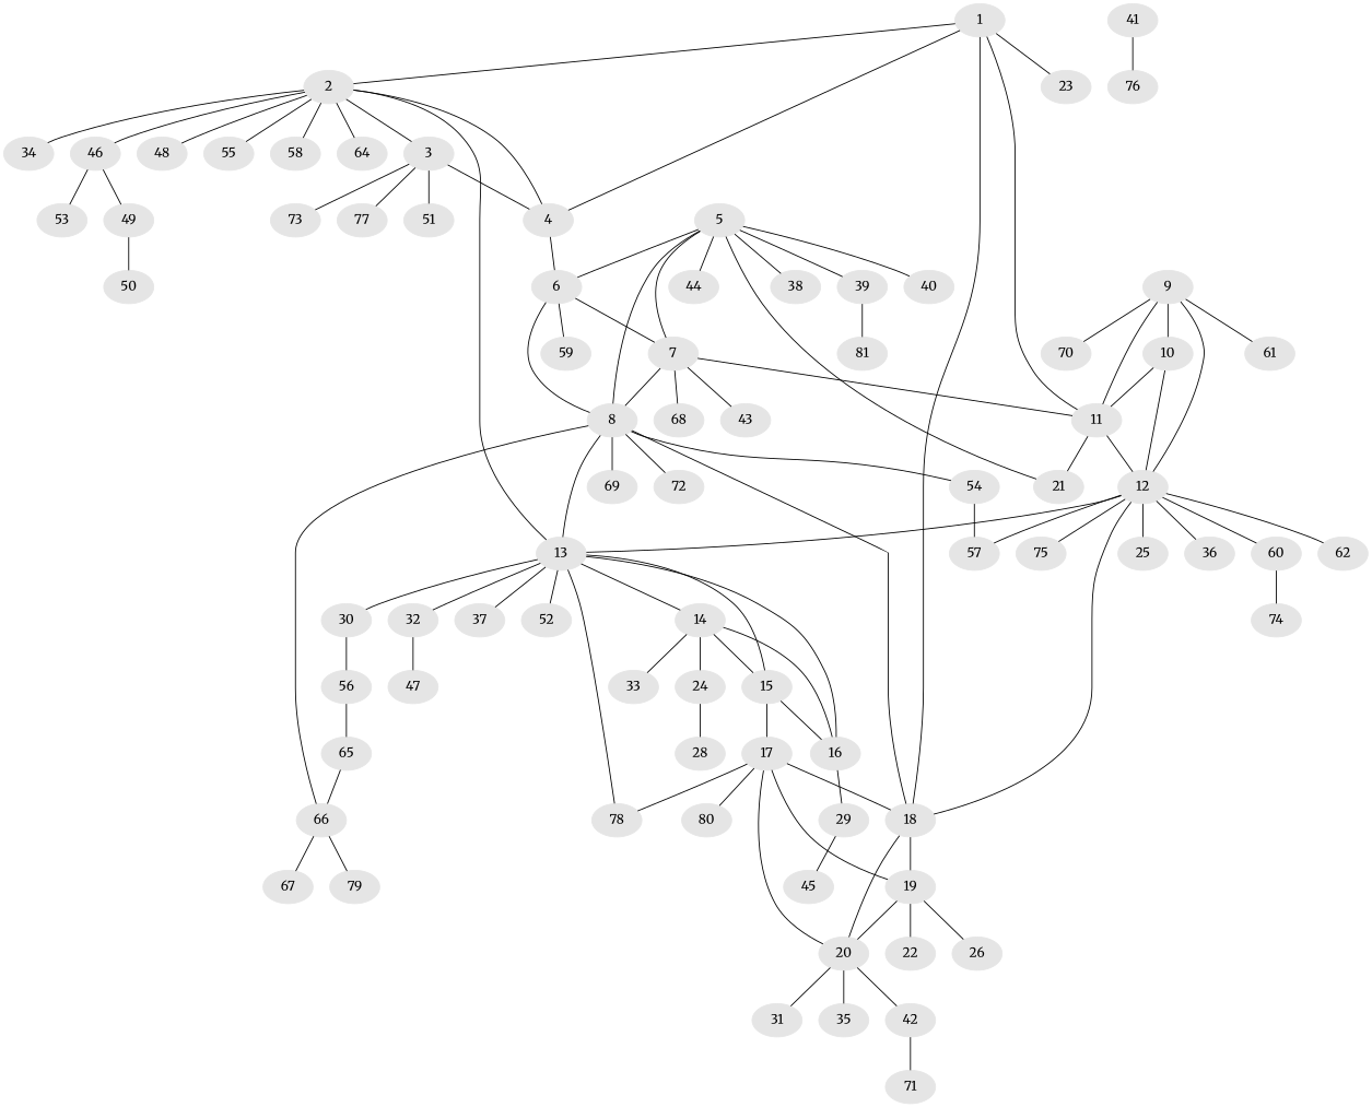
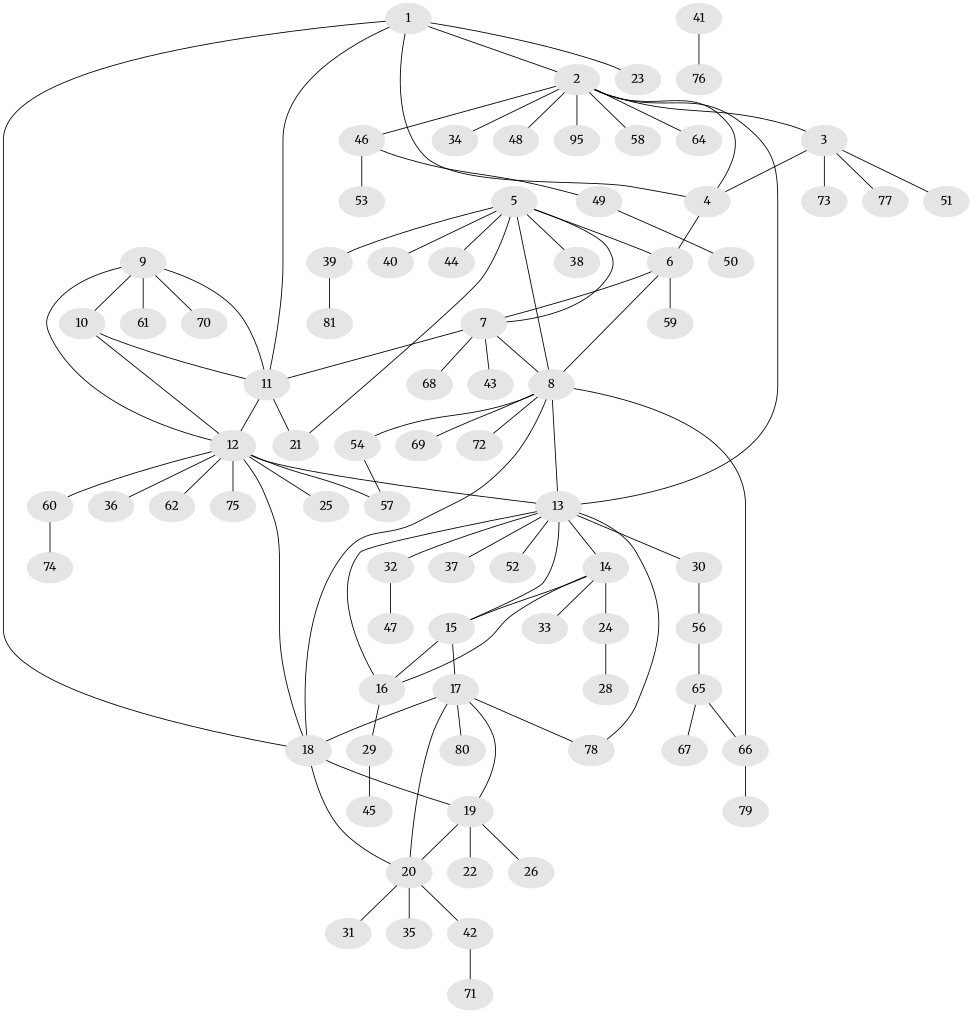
  graph {
    fontname=Merriweather
    node [color=gray90 fontname=Merriweather style=filled]
    edge [fontname=Merriweather]
    1
    2
    4
    11
    18
    23
    3
    13
    34
    46
    48
-   55
+   55 [label=95]
    58
    64
    51
    73
    77
    6
    21
    12
    19
    20
    14
    15
    16
    30
    32
    37
    52
    78
    49
    53
    7
    8
    59
    5
    38
    39
    40
    44
    43
    68
    54
    66
    69
    72
    81
    57
    67
    79
    9
    10
    61
    70
    25
    36
    60
    62
    75
    41
    76
    74
    24
    33
    17
    29
    56
    47
    28
    80
    45
    22
    26
    31
    35
    42
    71
    65
    50
    1 -- 2
    1 -- 4
    1 -- 11
    1 -- 18
    1 -- 23
    2 -- 4
    2 -- 3
    2 -- 13
    2 -- 34
    2 -- 46
    2 -- 48
    2 -- 55
    2 -- 58
    2 -- 64
    4 -- 6
    11 -- 21
    11 -- 12
    18 -- 19
    18 -- 20
    3 -- 4
    3 -- 51
    3 -- 73
    3 -- 77
    13 -- 14
    13 -- 15
    13 -- 16
    13 -- 30
    13 -- 32
    13 -- 37
    13 -- 52
    13 -- 78
    46 -- 49
    46 -- 53
    6 -- 7
    6 -- 8
    6 -- 59
    12 -- 18
    12 -- 13
    12 -- 57
    12 -- 25
    12 -- 36
    12 -- 60
    12 -- 62
    12 -- 75
    19 -- 20
    19 -- 22
    19 -- 26
    20 -- 31
    20 -- 35
    20 -- 42
    14 -- 15
    14 -- 16
    14 -- 24
    14 -- 33
    15 -- 16
    15 -- 17
    16 -- 29
    30 -- 56
    32 -- 47
    49 -- 50
    7 -- 11
    7 -- 8
    7 -- 43
    7 -- 68
    8 -- 18
    8 -- 13
    8 -- 54
    8 -- 66
    8 -- 69
    8 -- 72
    5 -- 6
    5 -- 21
    5 -- 7
    5 -- 8
    5 -- 38
    5 -- 39
    5 -- 40
    5 -- 44
    39 -- 81
    54 -- 57
-   66 -- 67
+   65 -- 67
    66 -- 79
    9 -- 11
    9 -- 12
    9 -- 10
    9 -- 61
    9 -- 70
    10 -- 11
    10 -- 12
    60 -- 74
    41 -- 76
    24 -- 28
    17 -- 18
    17 -- 19
    17 -- 20
    17 -- 78
    17 -- 80
    29 -- 45
    56 -- 65
    42 -- 71
    65 -- 66
  }
